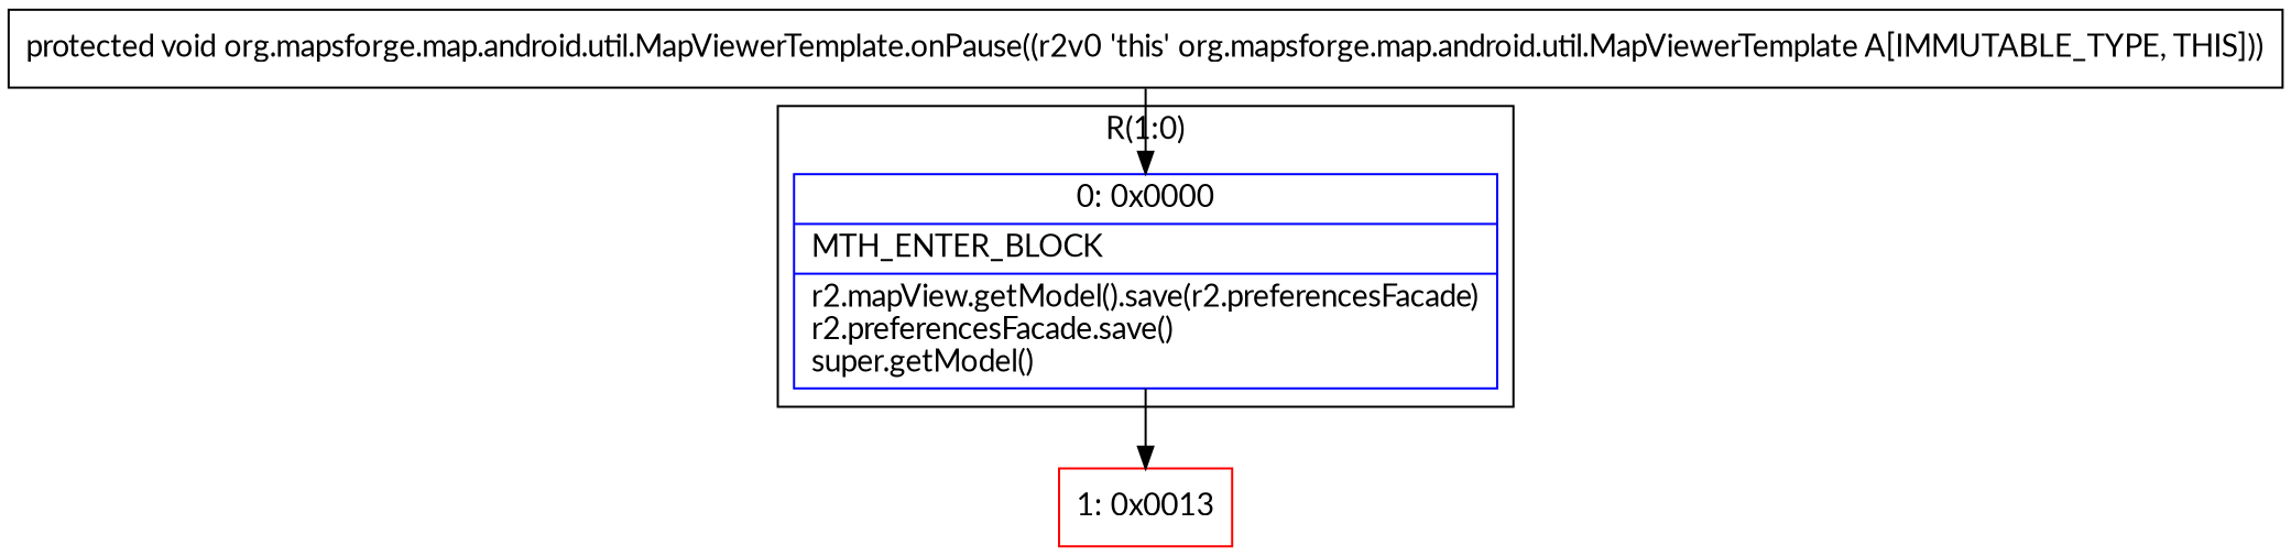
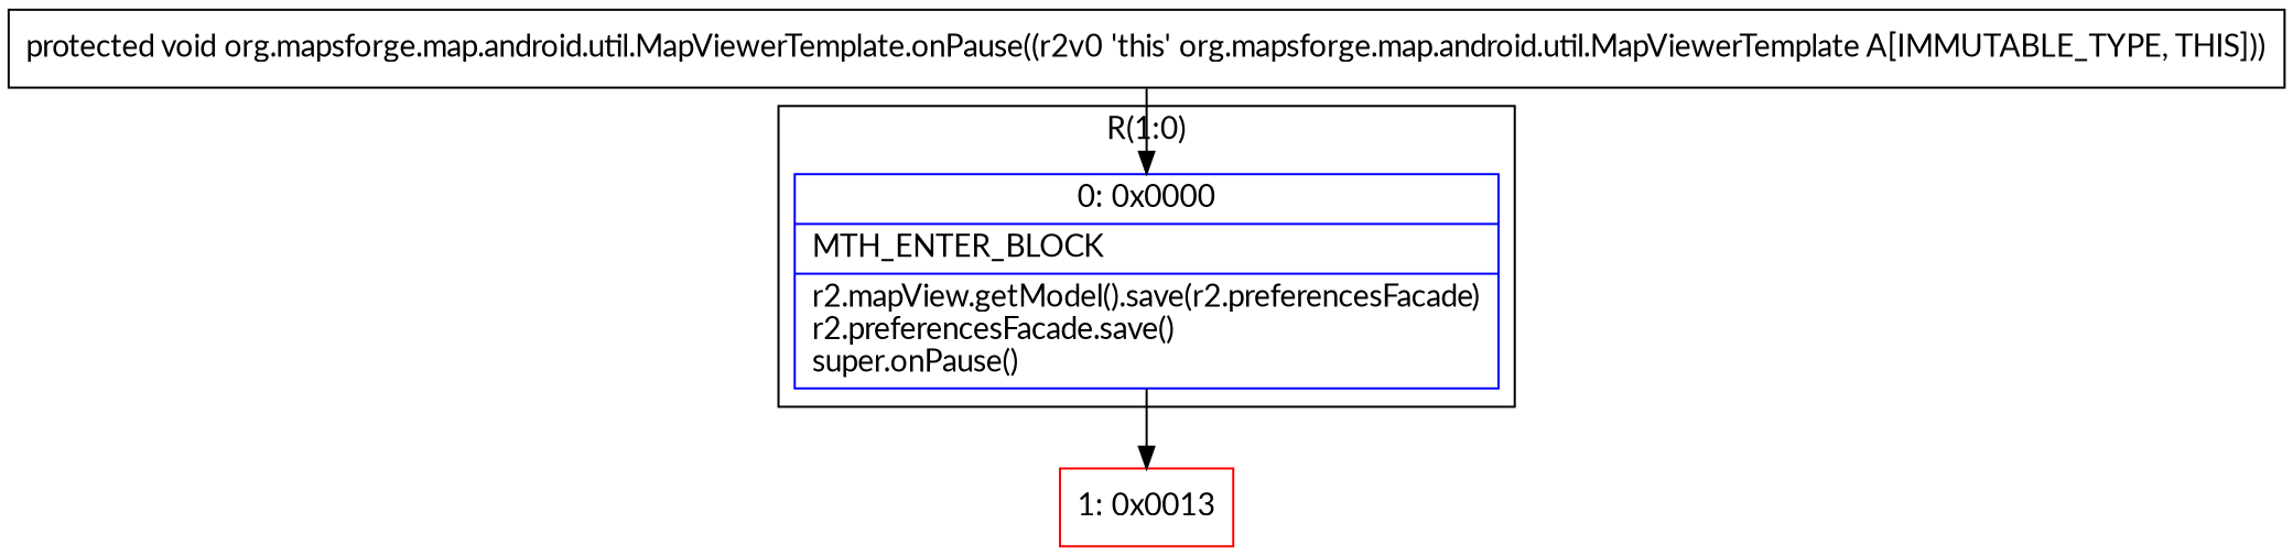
  digraph {
    fontname=Lato
    node [shape=record fontname=Lato]
    edge [fontname=Lato]
-   n1 [color=blue label="{0\:\ 0x0000|MTH_ENTER_BLOCK\l|r2.mapView.getModel().save(r2.preferencesFacade)\lr2.preferencesFacade.save()\lsuper.getModel()\l}"]
+   n1 [color=blue label="{0\:\ 0x0000|MTH_ENTER_BLOCK\l|r2.mapView.getModel().save(r2.preferencesFacade)\lr2.preferencesFacade.save()\lsuper.onPause()\l}"]
    n2 [color=red label="{1\:\ 0x0013}"]
    n3 [label="{protected void org.mapsforge.map.android.util.MapViewerTemplate.onPause((r2v0 'this' org.mapsforge.map.android.util.MapViewerTemplate A[IMMUTABLE_TYPE, THIS])) }"]
    subgraph cluster_1 {
      label="R(1:0)"
      n1
    }
    n1 -> n2
    n3 -> n1
  }
